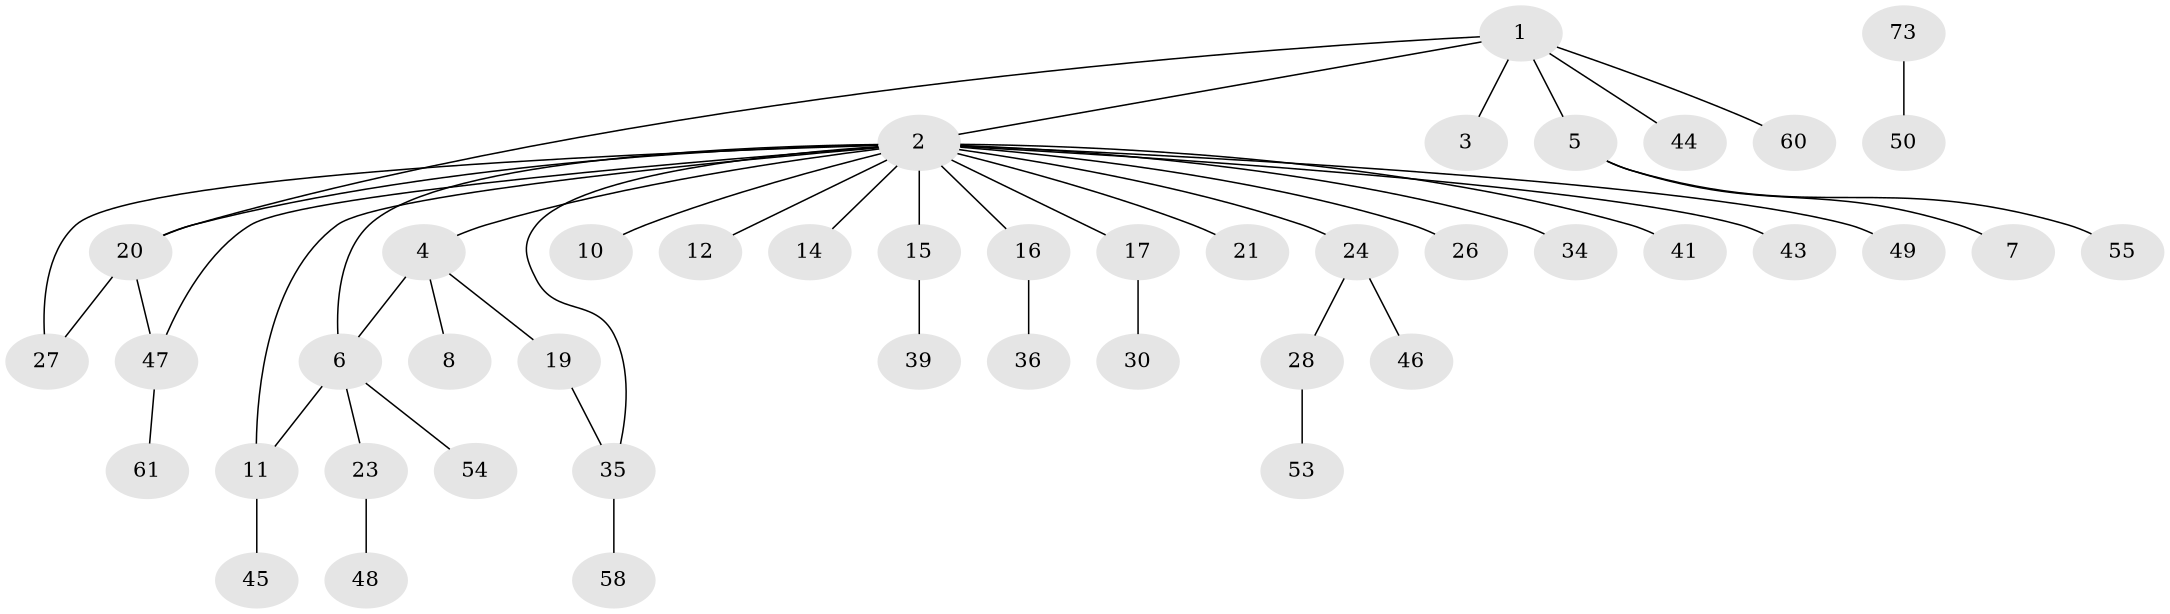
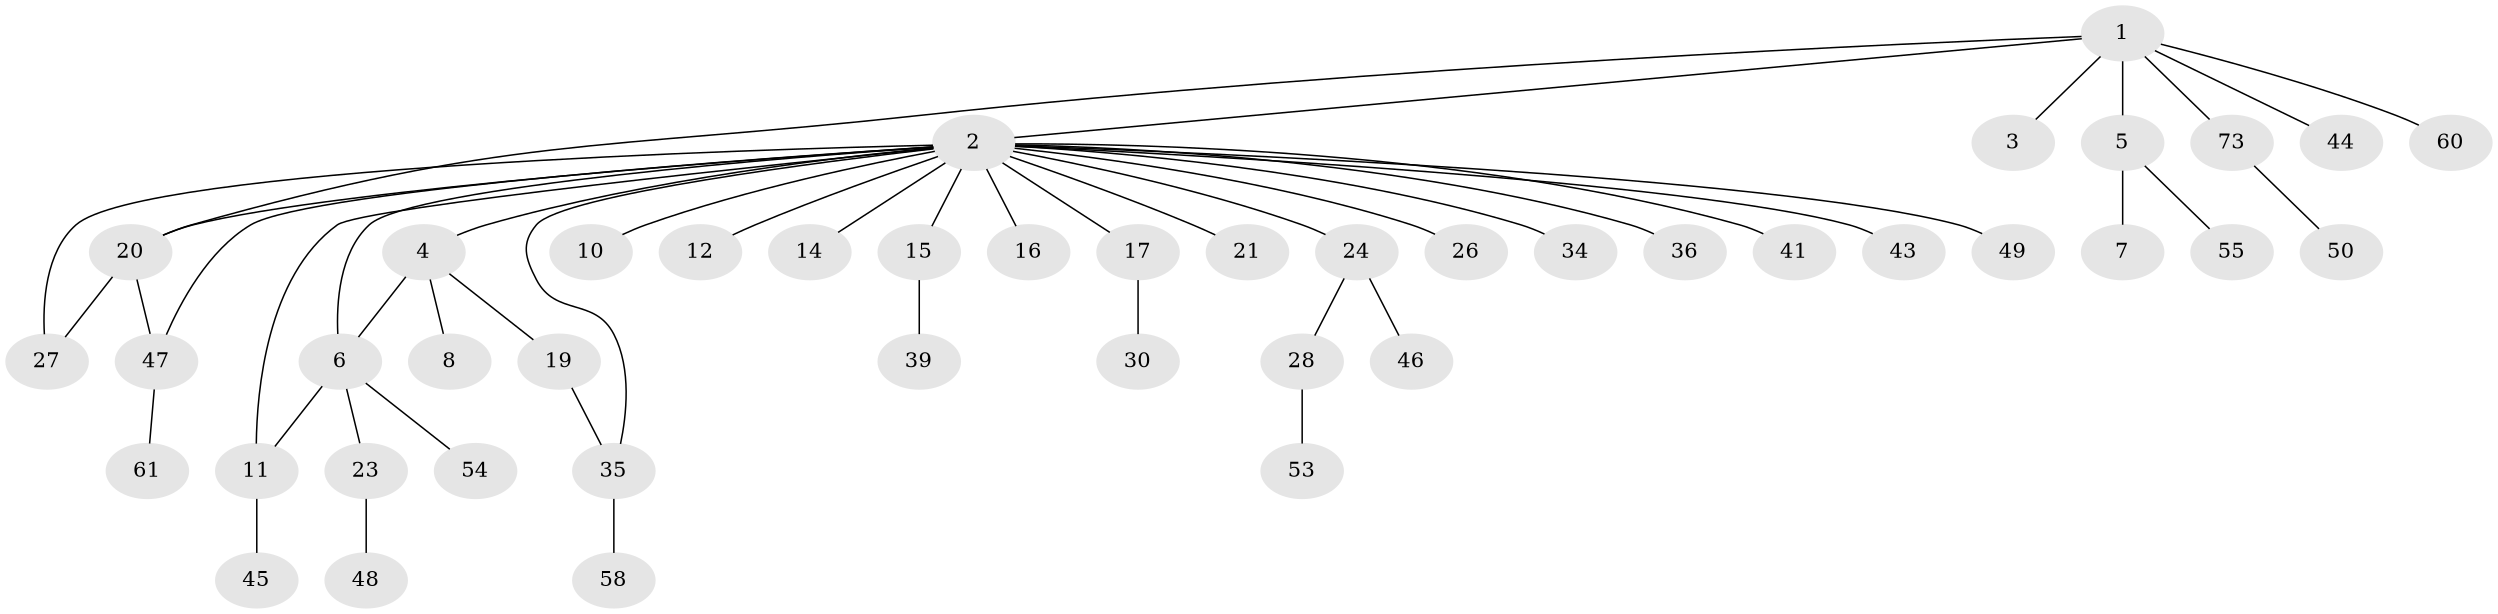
  graph {
    node [color=gray90 style=filled]
    1 [super="+62"]
    2 [super="+9"]
    3
    5 [super="+13"]
    20 [super="+22"]
    n6 [label=73]
    44
    60
    4 [super="+37"]
    6 [super="+29"]
    10
    11 [super="+18"]
    12 [super="+56"]
    14
    15 [super="+25"]
    16
    17 [super="+42"]
    21
    24
    26
    27
    34
    35 [super="+38"]
    36
    41
    43
    47 [super="+52"]
    49
    7
    55
    50
    8 [super="+51"]
    19 [super="+59"]
    23 [super="+32"]
    54
    45
    39
    30 [super="+31"]
    28 [super="+40"]
    46
    58
    61
    48 [super="+57"]
    53
    1 -- 2
    1 -- 3
    1 -- 5
    1 -- 20
+   1 -- n6
    1 -- 44
    1 -- 60
    2 -- 20
    2 -- 4
    2 -- 6
    2 -- 10
    2 -- 11
    2 -- 12
    2 -- 14
    2 -- 15
    2 -- 16
    2 -- 17
    2 -- 21
    2 -- 24
    2 -- 26
    2 -- 27
    2 -- 34
    2 -- 35
-   16 -- 36
+   2 -- 36
    2 -- 41
    2 -- 43
    2 -- 47
    2 -- 49
    5 -- 7
    5 -- 55
    20 -- 27
    20 -- 47
    n6 -- 50
    4 -- 6
    4 -- 8
    4 -- 19
    6 -- 11
    6 -- 23
    6 -- 54
    11 -- 45
    15 -- 39
    17 -- 30
    24 -- 28
    24 -- 46
    35 -- 58
    47 -- 61
    19 -- 35
    23 -- 48
    28 -- 53
  }
